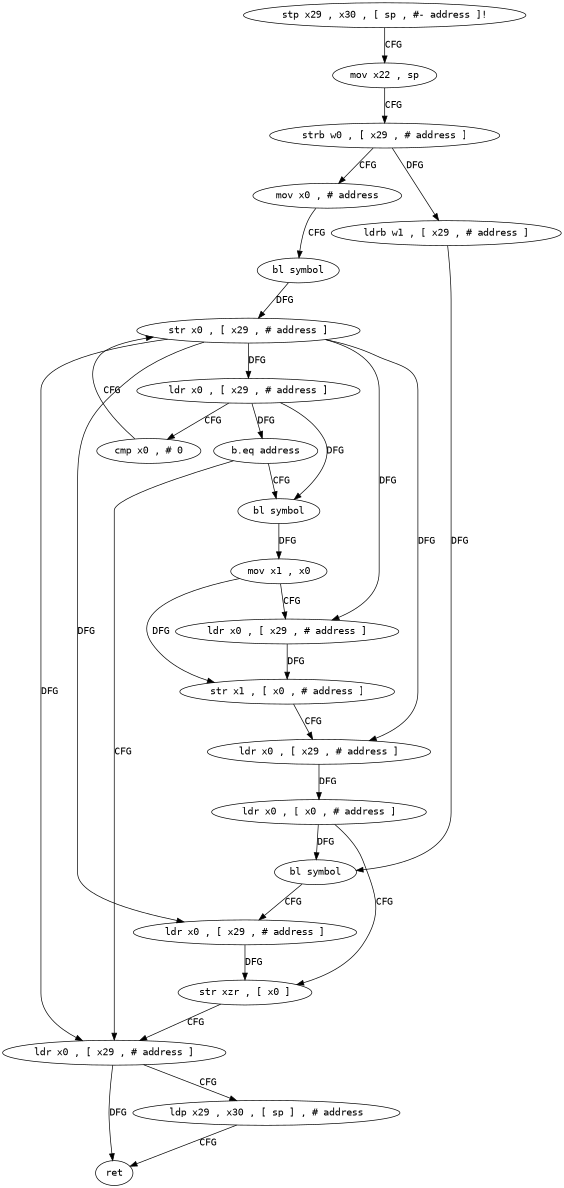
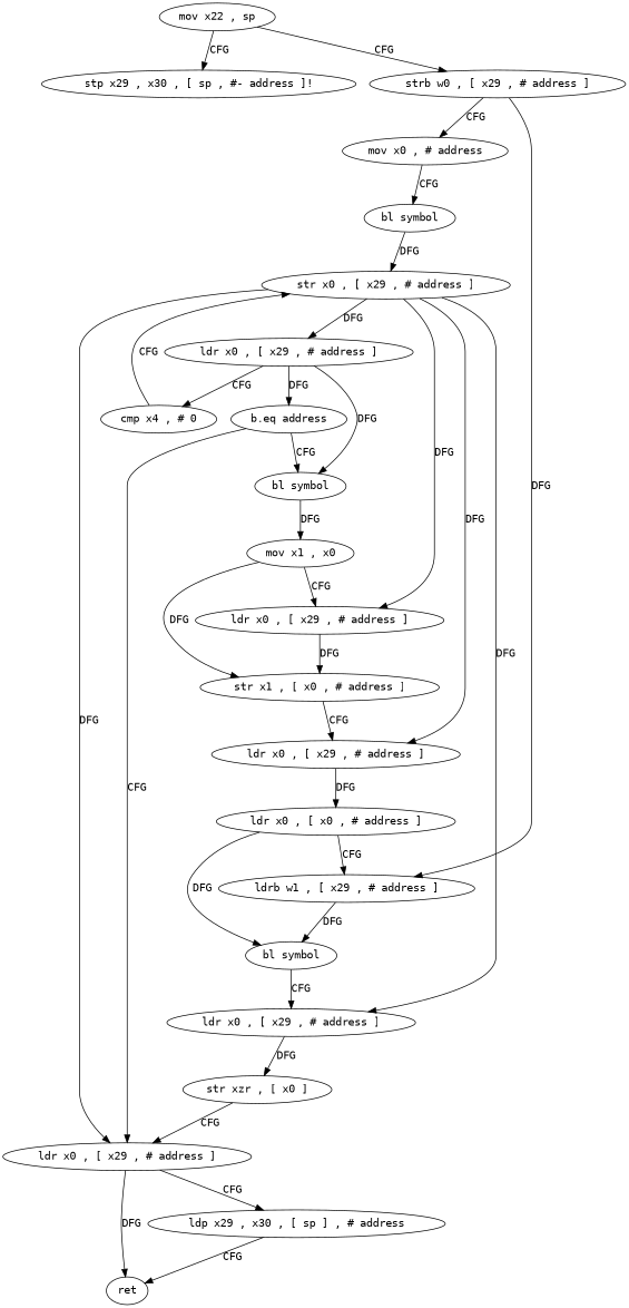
  digraph {
    fontname="DejaVu Sans Mono"
    node [fontname="DejaVu Sans Mono"]
    edge [fontname="DejaVu Sans Mono"]
    n1 [label="stp x29 , x30 , [ sp , #- address ]!"]
    n2 [label="mov x22 , sp"]
    n3 [label="strb w0 , [ x29 , # address ]"]
    n4 [label="mov x0 , # address"]
    n5 [label="ldrb w1 , [ x29 , # address ]"]
    n6 [label="bl symbol"]
    n7 [label="bl symbol"]
    n8 [label="str x0 , [ x29 , # address ]"]
    n9 [label="ldr x0 , [ x29 , # address ]"]
    n10 [label="ldr x0 , [ x29 , # address ]"]
    n11 [label="ldr x0 , [ x29 , # address ]"]
    n12 [label="ldr x0 , [ x29 , # address ]"]
    n13 [label="ldr x0 , [ x29 , # address ]"]
-   n14 [label="cmp x0 , # 0"]
+   n14 [label="cmp x4 , # 0"]
    n15 [label="b.eq address"]
    n16 [label="bl symbol"]
    n17 [label="ldp x29 , x30 , [ sp ] , # address"]
    n18 [label=ret]
    n19 [label="str x1 , [ x0 , # address ]"]
    n20 [label="ldr x0 , [ x0 , # address ]"]
    n21 [label="str xzr , [ x0 ]"]
    n22 [label="mov x1 , x0"]
-   n1 -> n2 [label=CFG]
+   n2 -> n1 [label=CFG]
    n2 -> n3 [label=CFG]
    n3 -> n4 [label=CFG]
    n3 -> n5 [label=DFG]
    n4 -> n6 [label=CFG]
    n5 -> n7 [label=DFG]
    n6 -> n8 [label=DFG]
    n7 -> n13 [label=CFG]
    n8 -> n9 [label=DFG]
    n8 -> n10 [label=DFG]
    n8 -> n11 [label=DFG]
    n8 -> n12 [label=DFG]
    n8 -> n13 [label=DFG]
    n9 -> n14 [label=CFG]
    n9 -> n15 [label=DFG]
    n9 -> n16 [label=DFG]
    n10 -> n17 [label=CFG]
    n10 -> n18 [label=DFG]
    n11 -> n19 [label=DFG]
    n12 -> n20 [label=DFG]
    n13 -> n21 [label=DFG]
    n14 -> n8 [label=CFG]
    n15 -> n10 [label=CFG]
    n15 -> n16 [label=CFG]
    n16 -> n22 [label=DFG]
    n17 -> n18 [label=CFG]
    n19 -> n12 [label=CFG]
-   n20 -> n21 [label=CFG]
+   n20 -> n5 [label=CFG]
    n20 -> n7 [label=DFG]
    n21 -> n10 [label=CFG]
    n22 -> n11 [label=CFG]
    n22 -> n19 [label=DFG]
  }
